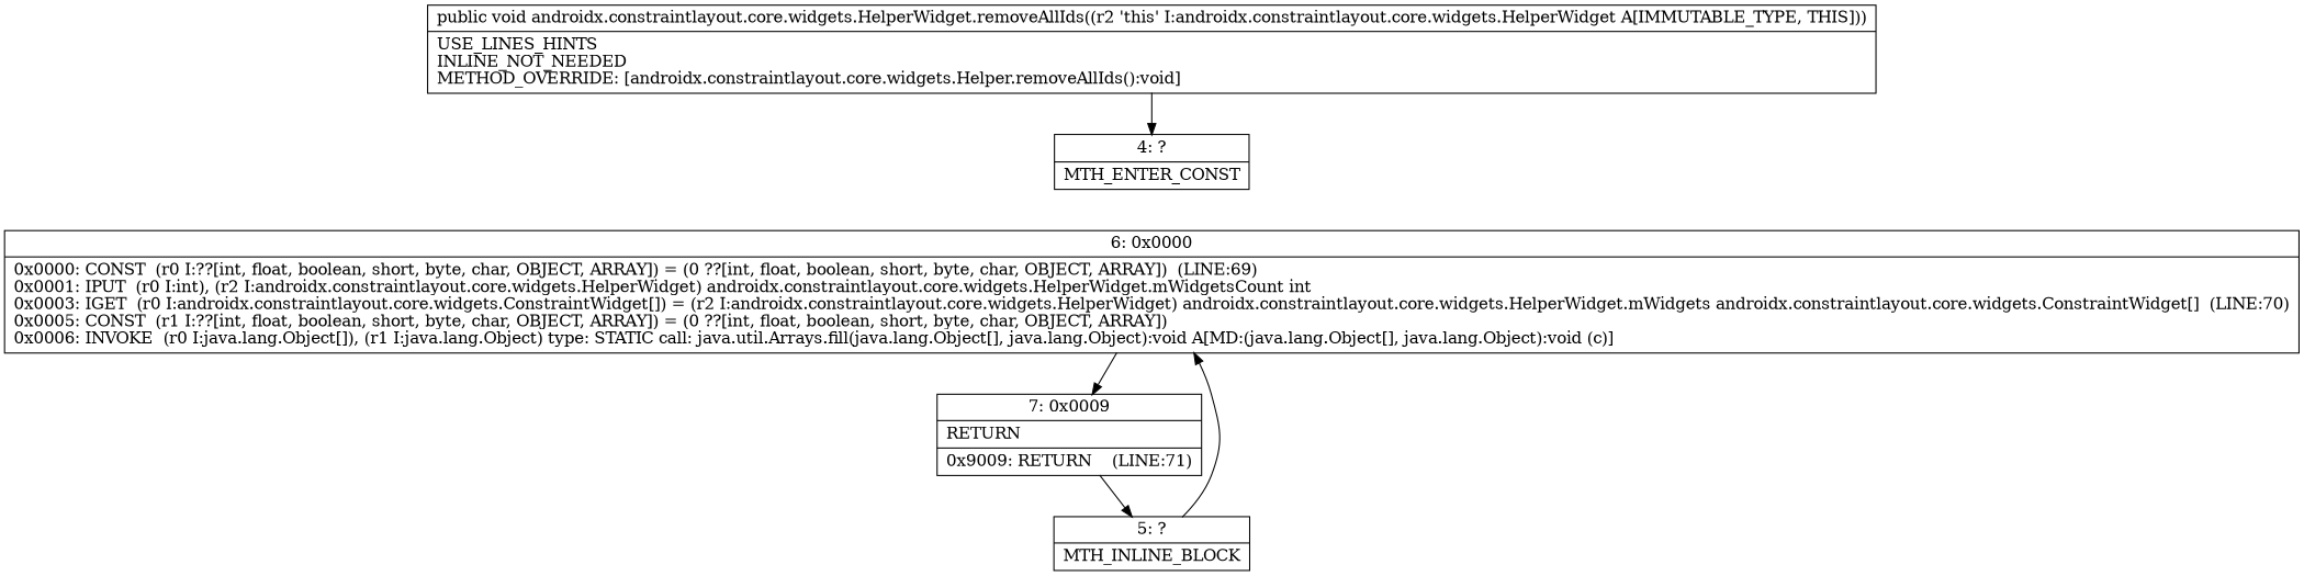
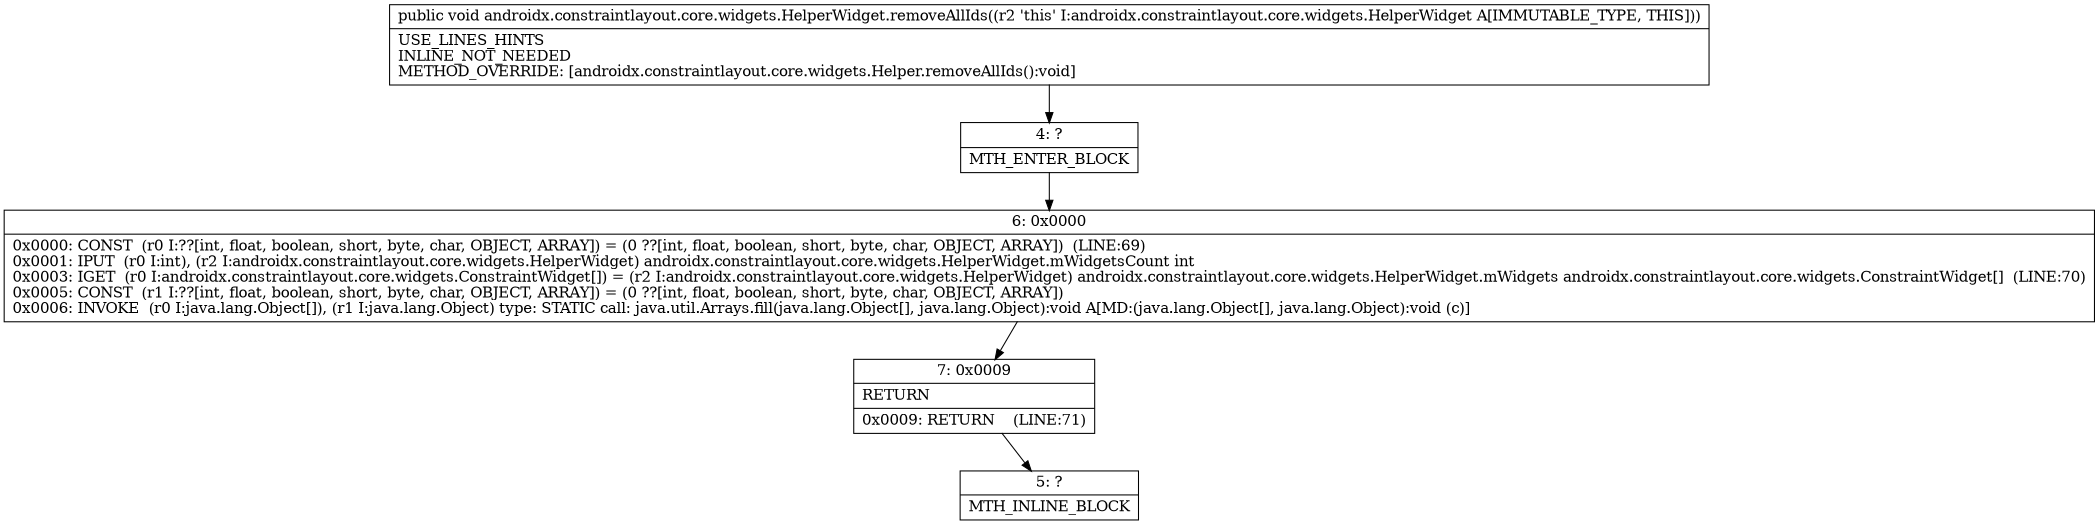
  digraph {
    node [shape=record]
-   n1 [label="{4\:\ ?|MTH_ENTER_CONST\l}"]
+   n1 [label="{4\:\ ?|MTH_ENTER_BLOCK\l}"]
    n2 [label="{6\:\ 0x0000|0x0000: CONST  (r0 I:??[int, float, boolean, short, byte, char, OBJECT, ARRAY]) = (0 ??[int, float, boolean, short, byte, char, OBJECT, ARRAY])  (LINE:69)\l0x0001: IPUT  (r0 I:int), (r2 I:androidx.constraintlayout.core.widgets.HelperWidget) androidx.constraintlayout.core.widgets.HelperWidget.mWidgetsCount int \l0x0003: IGET  (r0 I:androidx.constraintlayout.core.widgets.ConstraintWidget[]) = (r2 I:androidx.constraintlayout.core.widgets.HelperWidget) androidx.constraintlayout.core.widgets.HelperWidget.mWidgets androidx.constraintlayout.core.widgets.ConstraintWidget[]  (LINE:70)\l0x0005: CONST  (r1 I:??[int, float, boolean, short, byte, char, OBJECT, ARRAY]) = (0 ??[int, float, boolean, short, byte, char, OBJECT, ARRAY]) \l0x0006: INVOKE  (r0 I:java.lang.Object[]), (r1 I:java.lang.Object) type: STATIC call: java.util.Arrays.fill(java.lang.Object[], java.lang.Object):void A[MD:(java.lang.Object[], java.lang.Object):void (c)]\l}"]
-   n3 [label="{7\:\ 0x0009|RETURN\l|0x9009: RETURN    (LINE:71)\l}"]
+   n3 [label="{7\:\ 0x0009|RETURN\l|0x0009: RETURN    (LINE:71)\l}"]
    n4 [label="{5\:\ ?|MTH_INLINE_BLOCK\l}"]
    n5 [label="{public void androidx.constraintlayout.core.widgets.HelperWidget.removeAllIds((r2 'this' I:androidx.constraintlayout.core.widgets.HelperWidget A[IMMUTABLE_TYPE, THIS]))  | USE_LINES_HINTS\lINLINE_NOT_NEEDED\lMETHOD_OVERRIDE: [androidx.constraintlayout.core.widgets.Helper.removeAllIds():void]\l}"]
-   n4 -> n2
+   n1 -> n2
    n2 -> n3
    n3 -> n4
    n5 -> n1
  }
